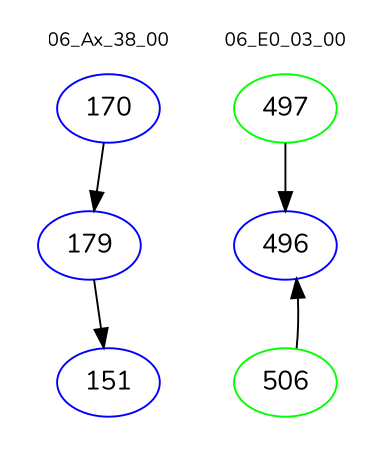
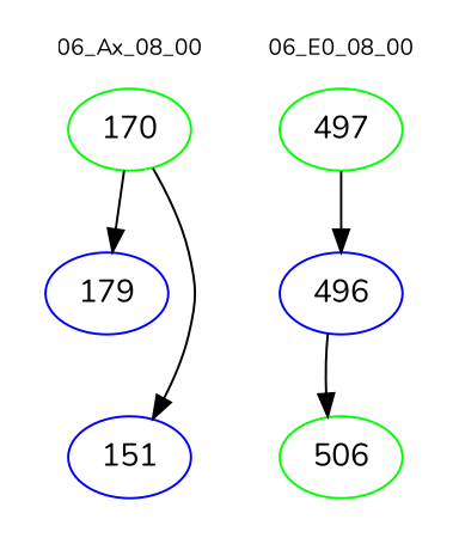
  digraph {
    fontname=Nunito
    node [color=green fontname=Nunito]
    edge [color=black fontname=Nunito]
-   n1 [color=blue label=170]
+   n1 [label=170]
    n2 [color=blue label=179]
    n3 [color=blue label=151]
    n4 [label=497]
    n5 [color=blue label=496]
    n6 [label=506]
    subgraph cluster_1 {
      color=white
      fontsize=10
-     label="06_Ax_38_00"
+     label="06_Ax_08_00"
      n1
      n2
      n3
    }
    subgraph cluster_2 {
      color=white
      fontsize=10
-     label="06_E0_03_00"
+     label="06_E0_08_00"
      n4
      n5
      n6
    }
    n1 -> n2
-   n2 -> n3
+   n1 -> n3
    n4 -> n5
-   n6 -> n5
+   n5 -> n6
  }
